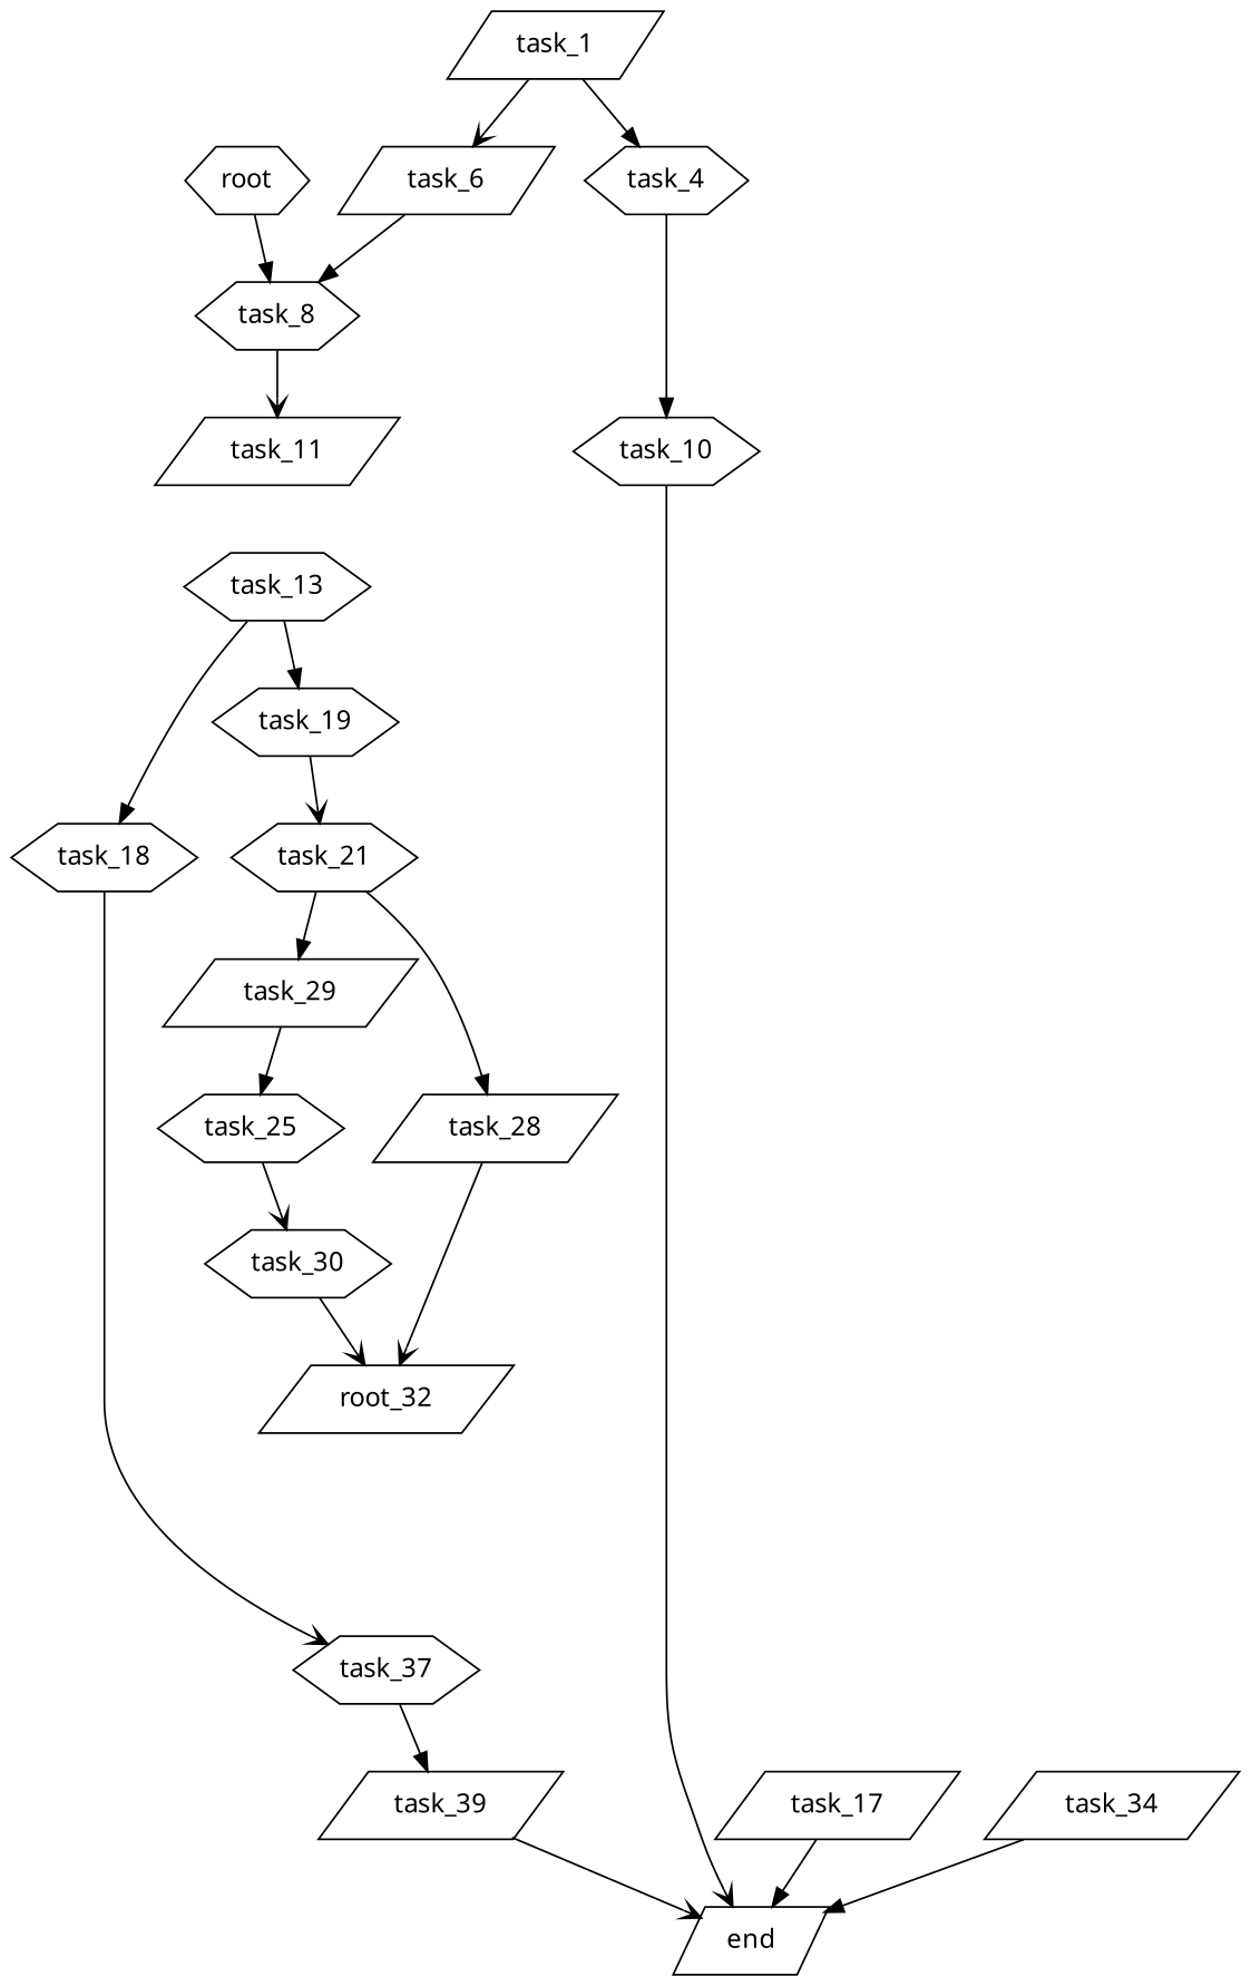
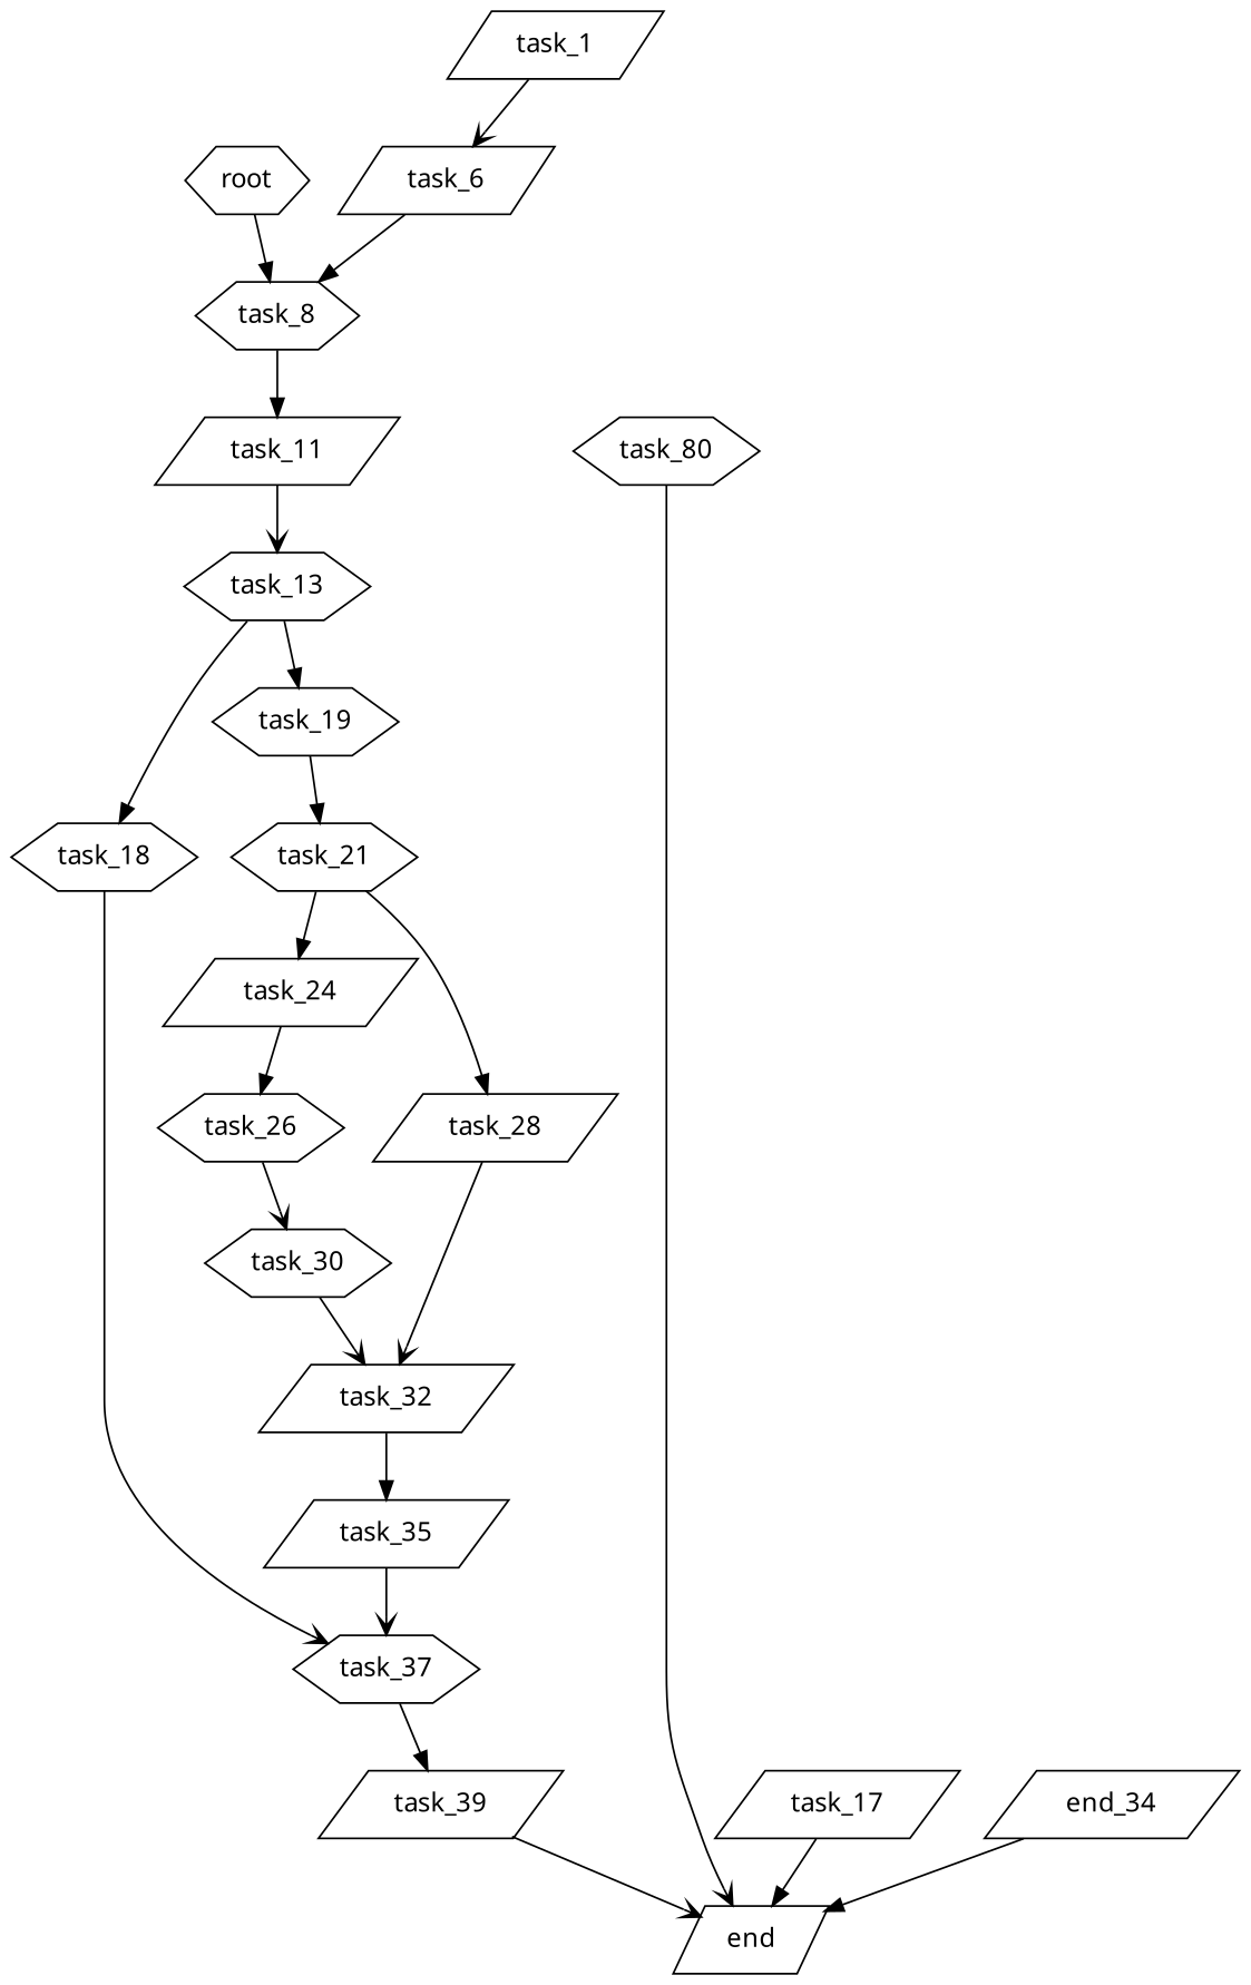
  digraph {
    fontname="Noto Sans"
    node [fontname="Noto Sans" shape=hexagon]
    edge [arrowhead=normal fontname="Noto Sans"]
    root
    task_8
    task_1 [shape=parallelogram]
-   task_4
    task_6 [shape=parallelogram]
-   task_10
+   task_10 [label=task_80]
    end [shape=parallelogram]
    task_11 [shape=parallelogram]
    task_13
    task_18
    task_19
    task_17 [shape=parallelogram]
    task_37
    task_21
-   task_24 [shape=parallelogram label=task_29]
+   task_24 [shape=parallelogram]
    task_28 [shape=parallelogram]
-   task_26 [label=task_25]
-   task_32 [shape=parallelogram label=root_32]
+   task_26
+   task_32 [shape=parallelogram]
    task_30
-   task_34 [shape=parallelogram]
+   task_34 [shape=parallelogram label=end_34]
+   task_35 [shape=parallelogram]
    task_39 [shape=parallelogram]
    root -> task_8
-   task_8 -> task_11 [arrowhead=vee]
-   task_1 -> task_4
+   task_8 -> task_11
    task_1 -> task_6 [arrowhead=vee]
-   task_4 -> task_10
    task_6 -> task_8
    task_10 -> end [arrowhead=vee]
+   task_11 -> task_13 [arrowhead=vee]
    task_13 -> task_18
    task_13 -> task_19
    task_18 -> task_37 [arrowhead=vee]
-   task_19 -> task_21 [arrowhead=vee]
+   task_19 -> task_21
    task_17 -> end
    task_37 -> task_39
    task_21 -> task_24
    task_21 -> task_28
    task_24 -> task_26
    task_28 -> task_32 [arrowhead=vee]
    task_26 -> task_30 [arrowhead=vee]
+   task_32 -> task_35
    task_30 -> task_32 [arrowhead=vee]
    task_34 -> end
+   task_35 -> task_37 [arrowhead=vee]
    task_39 -> end [arrowhead=vee]
  }
